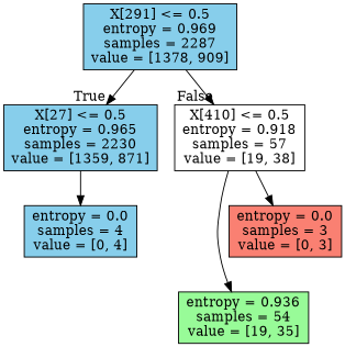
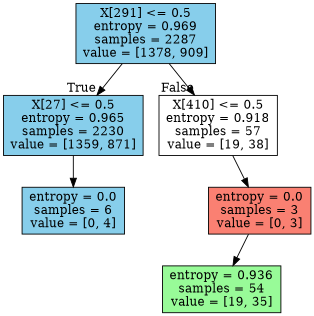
  digraph {
    node [fillcolor=skyblue shape=box style=filled]
    n1 [label="X[291] <= 0.5\nentropy = 0.969\nsamples = 2287\nvalue = [1378, 909]"]
    n2 [label="X[27] <= 0.5\nentropy = 0.965\nsamples = 2230\nvalue = [1359, 871]"]
    n3 [fillcolor=white label="X[410] <= 0.5\nentropy = 0.918\nsamples = 57\nvalue = [19, 38]"]
-   n4 [label="entropy = 0.0\nsamples = 4\nvalue = [0, 4]"]
+   n4 [label="entropy = 0.0\nsamples = 6\nvalue = [0, 4]"]
    n5 [fillcolor=palegreen label="entropy = 0.936\nsamples = 54\nvalue = [19, 35]"]
    n6 [fillcolor=salmon label="entropy = 0.0\nsamples = 3\nvalue = [0, 3]"]
    n1 -> n2 [headlabel=True labelangle=45 labeldistance=2.5]
    n1 -> n3 [headlabel=False labelangle=-45 labeldistance=2.5]
    n2 -> n4
-   n3 -> n5
+   n6 -> n5
    n3 -> n6
  }
